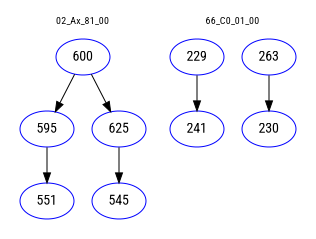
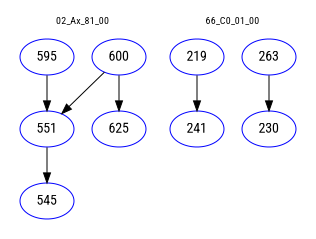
  digraph {
    fontname="Roboto Condensed"
    node [color=blue fontname="Roboto Condensed"]
    edge [color=black fontname="Roboto Condensed"]
    n1 [label=600]
    n2 [label=595]
    n3 [label=625]
    n4 [label=551]
    n5 [label=545]
    n6 [label=263]
    n7 [label=230]
-   n8 [label=229]
+   n8 [label=219]
    n9 [label=241]
    subgraph cluster_1 {
      color=white
      fontsize=10
      label="02_Ax_81_00"
      n1
      n2
      n3
      n4
      n5
    }
    subgraph cluster_2 {
      color=white
      fontsize=10
      label="66_C0_01_00"
      n6
      n7
      n8
      n9
    }
-   n1 -> n2
+   n1 -> n4
    n1 -> n3
    n2 -> n4
-   n3 -> n5
+   n4 -> n5
    n6 -> n7
    n8 -> n9
  }
